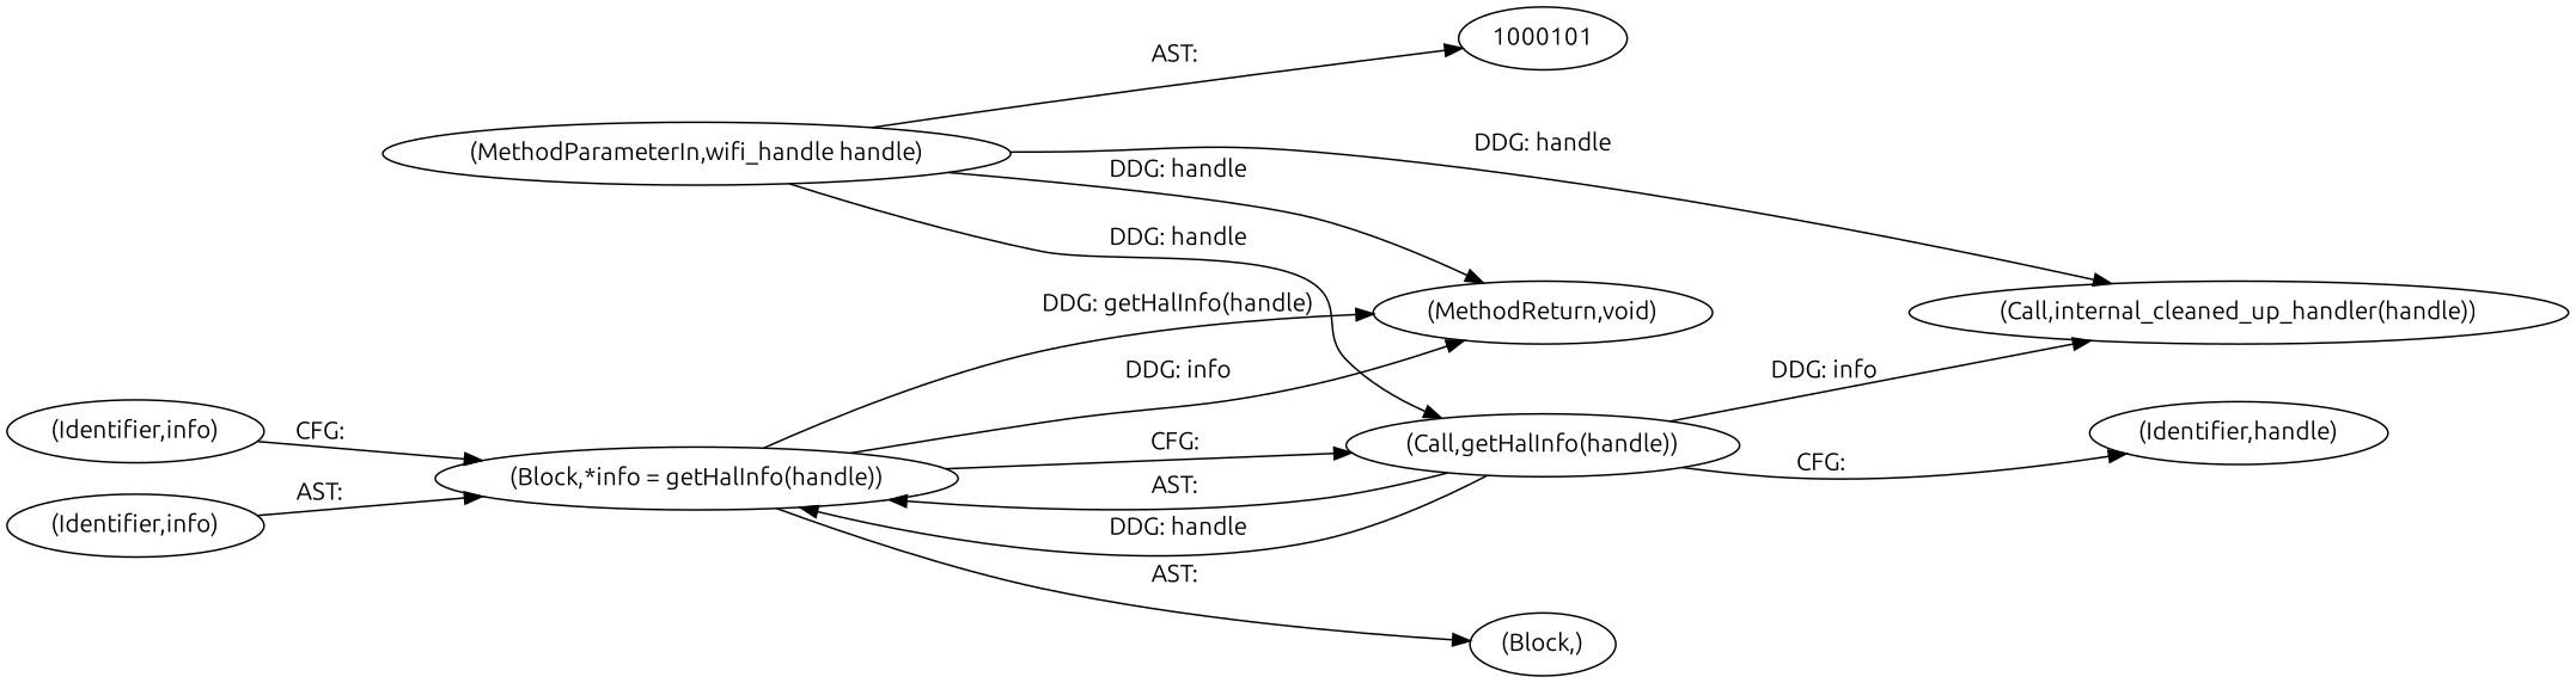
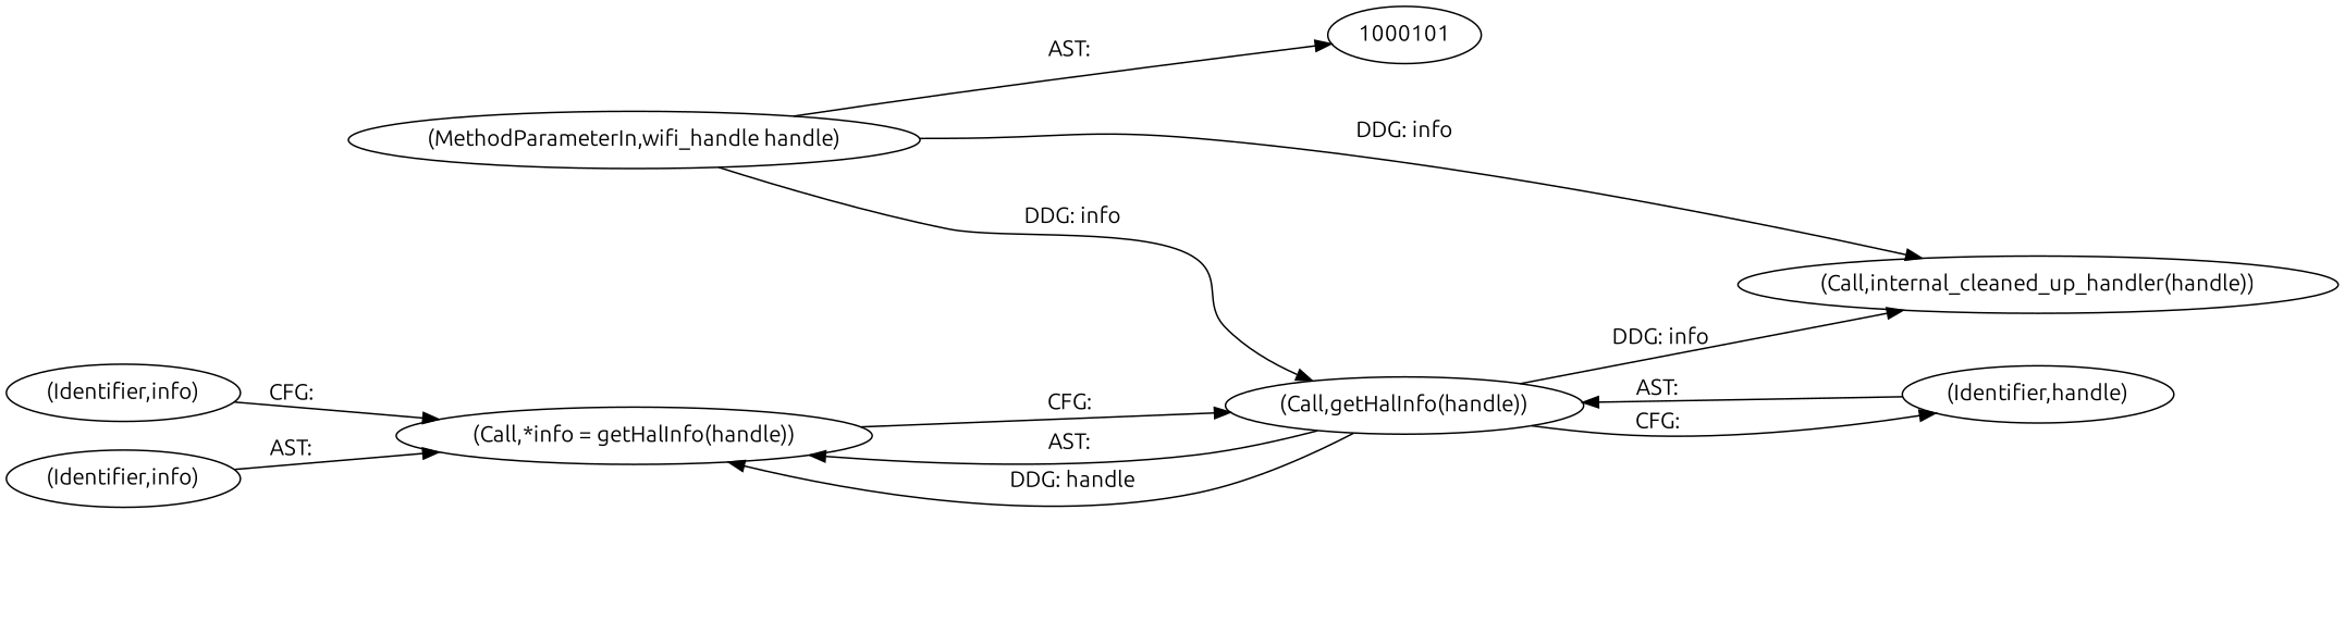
  digraph {
    fontname=Ubuntu
    rankdir=LR
    node [fontname=Ubuntu]
    edge [fontname=Ubuntu]
-   n1 [label="(Block,*info = getHalInfo(handle))"]
+   n1 [label="(Call,*info = getHalInfo(handle))"]
    n2 [label="(Call,getHalInfo(handle))"]
-   n3 [label="(Block,)"]
-   n4 [label="(MethodReturn,void)"]
    n5 [label="(Identifier,handle)"]
    n6 [label="(Call,internal_cleaned_up_handler(handle))"]
    n7 [label="(MethodParameterIn,wifi_handle handle)"]
    1000101
    n9 [label="(Identifier,info)"]
    n10 [label="(Identifier,info)"]
    n1 -> n2 [label="CFG: "]
-   n1 -> n3 [label="AST: "]
-   n1 -> n4 [label="DDG: getHalInfo(handle)"]
-   n1 -> n4 [label="DDG: info"]
    n2 -> n1 [label="AST: "]
    n2 -> n1 [label="DDG: handle"]
    n2 -> n5 [label="CFG: "]
    n2 -> n6 [label="DDG: info"]
-   n7 -> n2 [label="DDG: handle"]
-   n7 -> n4 [label="DDG: handle"]
-   n7 -> n6 [label="DDG: handle"]
+   n5 -> n2 [label="AST: "]
+   n7 -> n2 [label="DDG: info"]
+   n7 -> n6 [label="DDG: info"]
    n7 -> 1000101 [label="AST: "]
    n9 -> n1 [label="CFG: "]
    n10 -> n1 [label="AST: "]
  }
